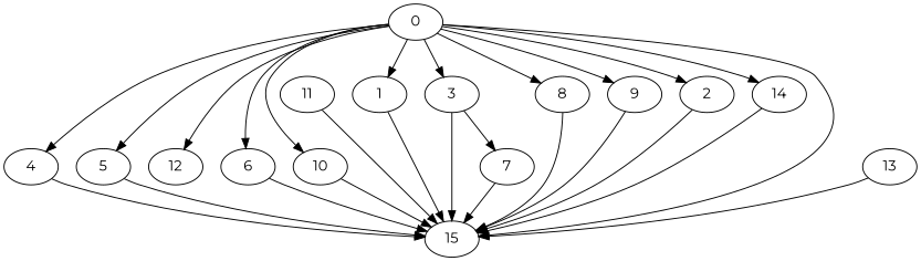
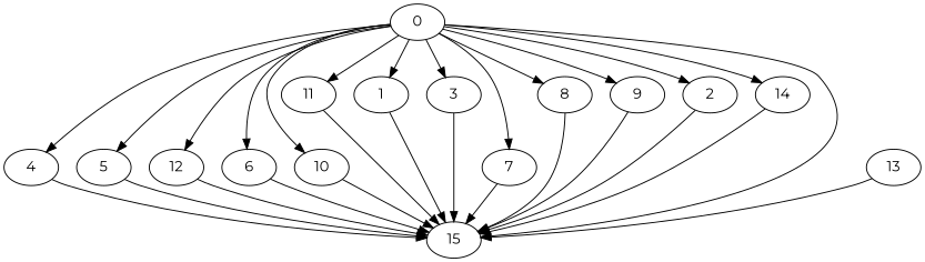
  digraph {
    "Duplicate states"=0
    GraphType=F_J
    "Max states in OPEN"=0
    Modes="120000ms; topo-ordered tasks, ; Pruning: task equivalence, fixed order ready list, ; F-value: ; Optimisation: best schedule length (SL) optimisation on equal, "
    NumberOfTasks=16
    "Pruned using list schedule length"=49179426
    "States removed from OPEN"=0
    TargetSystem="Homogeneous-6"
    "Time to schedule (ms)"=62023
    "Total idle time"=52
    "Total schedule length"=50
    "Total sequential time"=171
    "Total states created"=263016296
    fontname=Montserrat
    node ["Finish time"=36 Processor=0 "Start time"=21 Weight=11 fontname=Montserrat]
    edge [Weight=10 fontname=Montserrat]
    0 ["Finish time"=5 "Start time"=0 Weight=5]
    4 ["Finish time"=21 Processor=1 "Start time"=10]
    5 ["Finish time"=29 "Start time"=16 Weight=13]
    12 ["Finish time"=23 Processor=2 "Start time"=12]
    6 ["Finish time"=39 Processor=3 "Start time"=28]
    10 ["Finish time"=29 Processor=4 "Start time"=14 Weight=15]
    11 ["Finish time"=16 "Start time"=5]
    1 ["Finish time"=18 Processor=5 "Start time"=8 Weight=10]
    3 [Processor=5 Weight=15]
    8 ["Finish time"=28 Processor=3 "Start time"=13 Weight=15]
    9 [Processor=1 Weight=15]
    2 [Processor=2 "Start time"=23 Weight=13]
    7 ["Finish time"=14 Processor=4 "Start time"=9 Weight=5]
    14 ["Finish time"=21 Processor=5 "Start time"=18 Weight=3]
    15 ["Finish time"=50 Processor=3 "Start time"=39]
    13 [Processor=4 "Start time"=29 Weight=7]
    0 -> 4 [Weight=5]
    0 -> 5
    0 -> 12 [Weight=7]
    0 -> 6
    0 -> 10 [Weight=5]
+   0 -> 11 [Weight=9]
    0 -> 1 [Weight=3]
    0 -> 3
    0 -> 8 [Weight=8]
    0 -> 9 [Weight=5]
    0 -> 2 [Weight=7]
-   3 -> 7 [Weight=4]
+   0 -> 7 [Weight=4]
    0 -> 14 [Weight=2]
    0 -> 15 [Weight=7]
    4 -> 15
    5 -> 15 [Weight=8]
+   12 -> 15
    6 -> 15 [Weight=9]
    10 -> 15 [Weight=4]
    11 -> 15 [Weight=8]
    1 -> 15 [Weight=7]
    3 -> 15 [Weight=2]
    8 -> 15 [Weight=2]
    9 -> 15 [Weight=2]
    2 -> 15 [Weight=3]
    7 -> 15 [Weight=6]
    14 -> 15 [Weight=5]
    13 -> 15 [Weight=3]
  }
